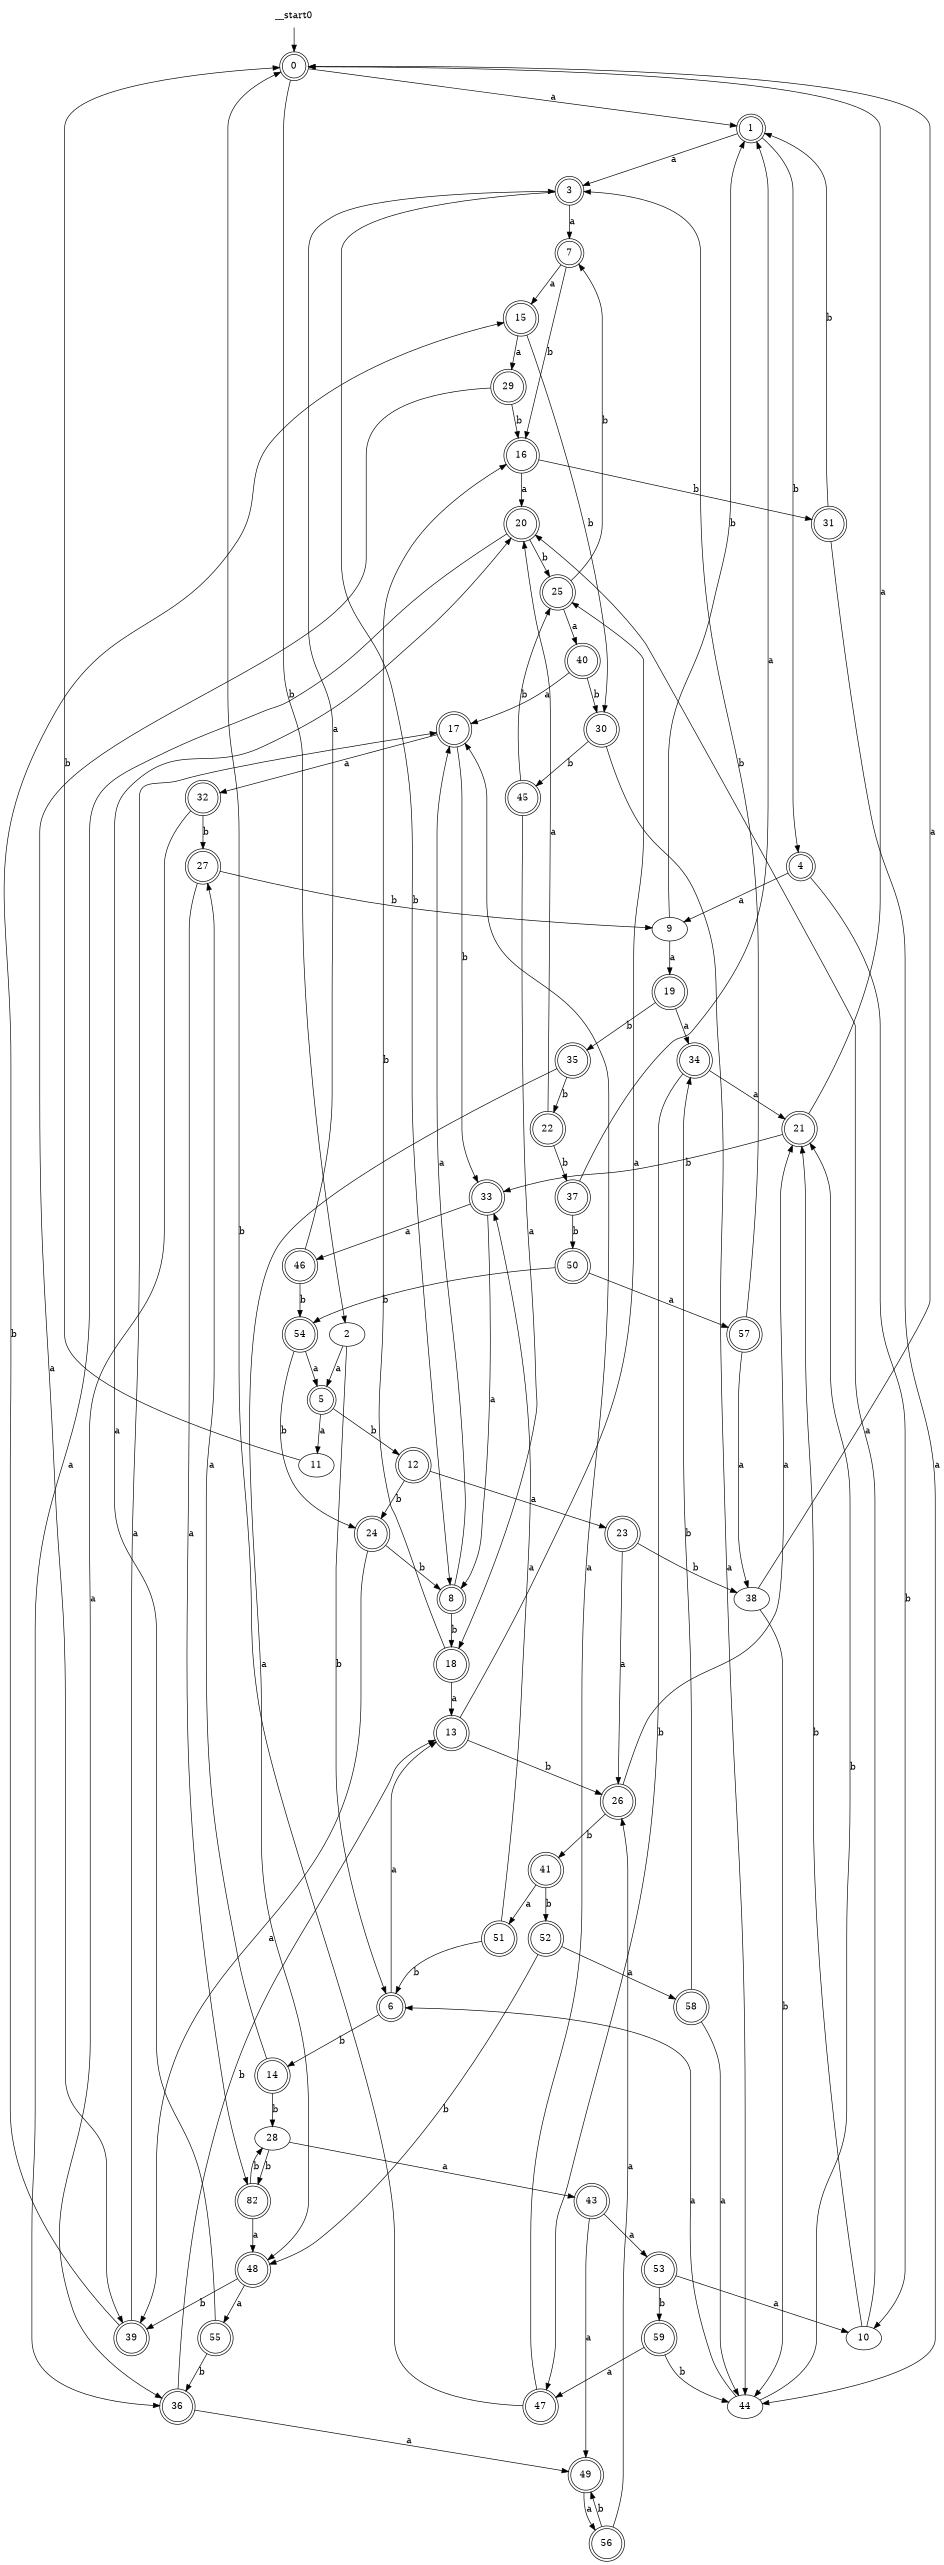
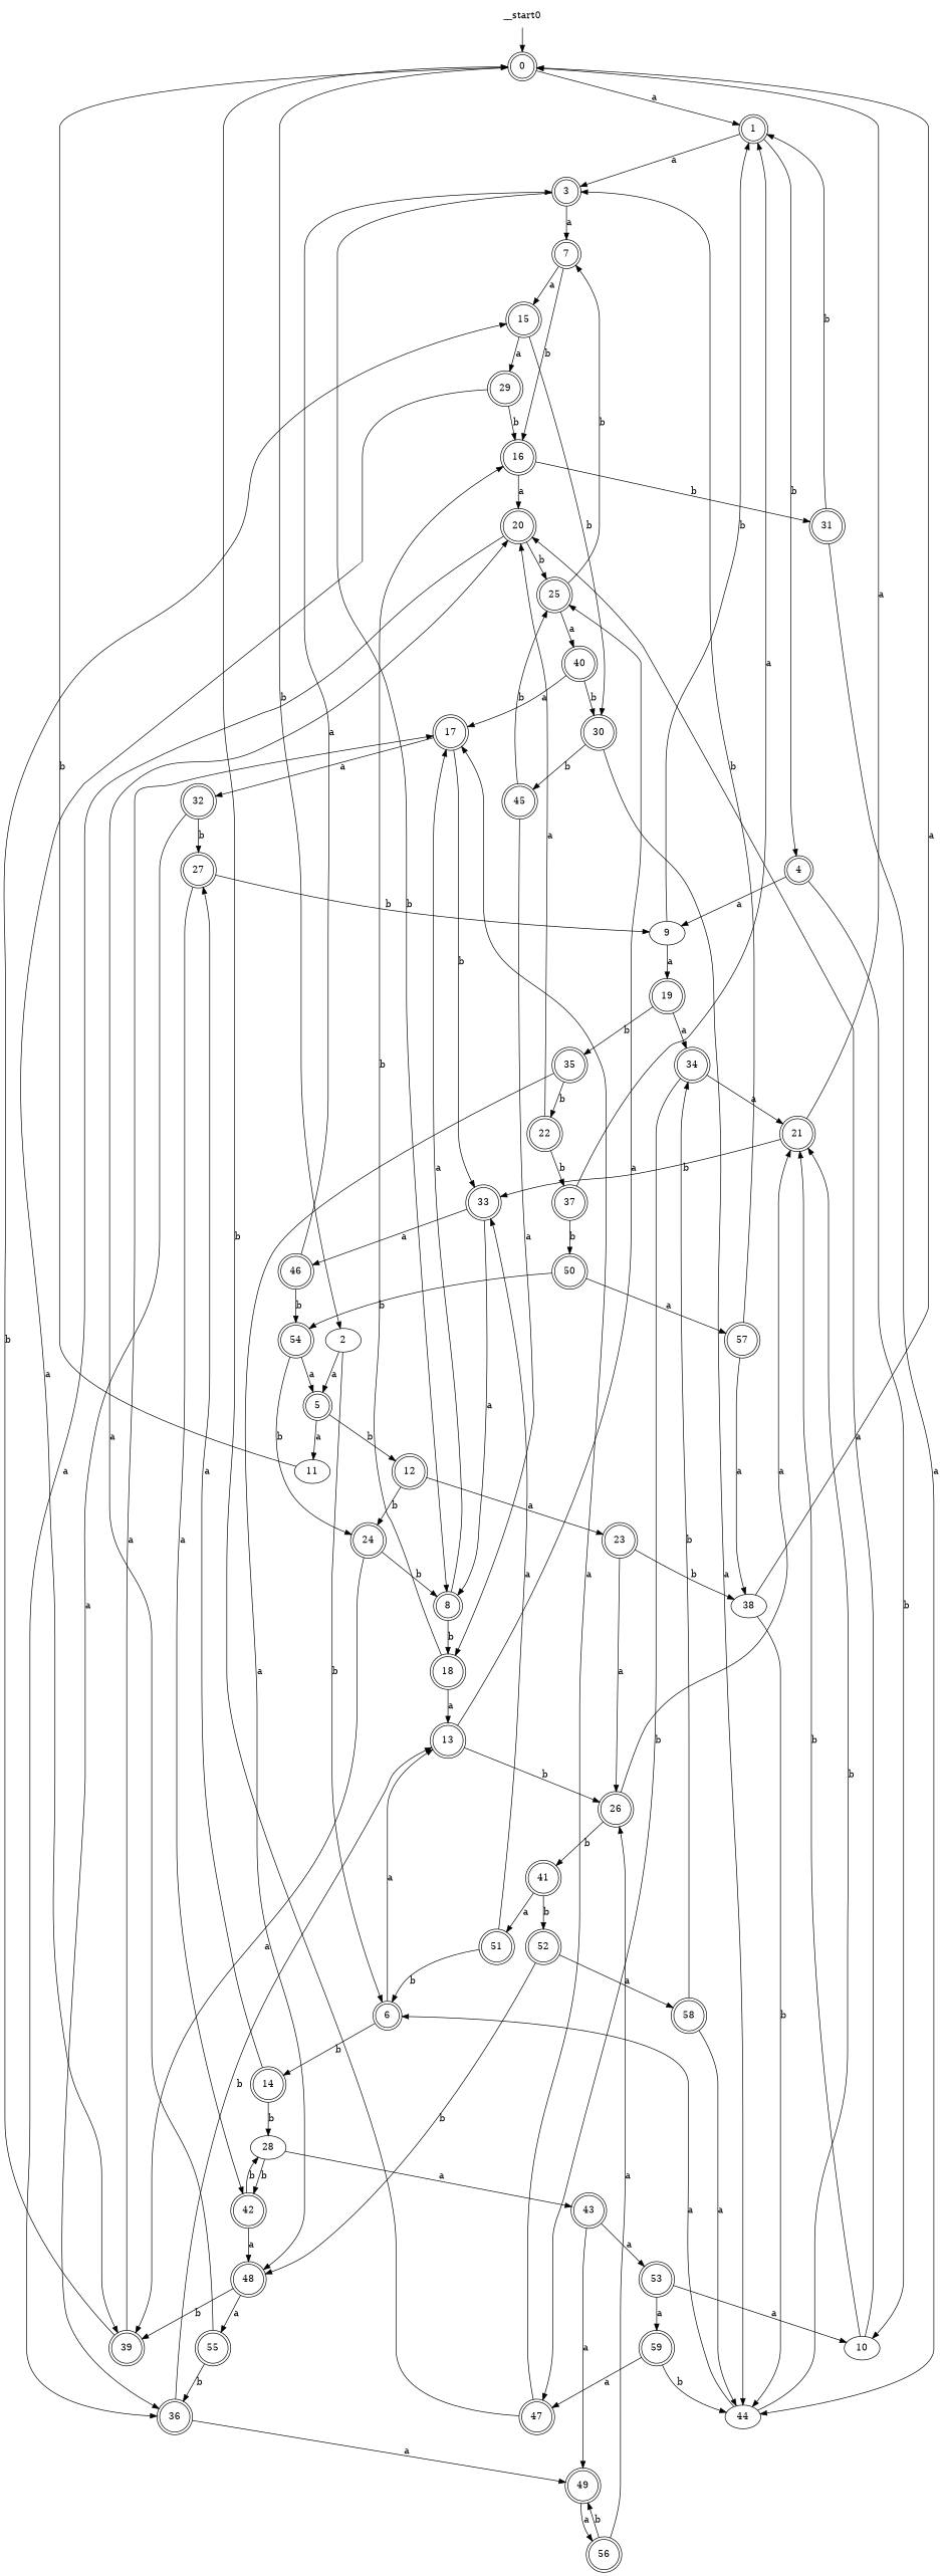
  digraph {
    node [shape=doublecircle]
    __start0 [shape=none]
    0
    1
    2 [shape=""]
    3
    4
    5
    6
    7
    8
    9 [shape=""]
    10 [shape=""]
    11 [shape=""]
    12
    13
    14
    15
    16
    17
    18
    19
    20
    21
    23
    24
    25
    26
    27
    28 [shape=""]
    29
    30
    31
    32
    33
    34
    35
    36
    22
    37
    38 [shape=""]
    39
    40
    41
-   42 [label=82]
+   42
    43
    44 [shape=""]
    45
    46
    47
    48
    49
    50
    51
    52
    53
    54
    55
    56
    57
    58
    59
    __start0 -> 0
    0 -> 1 [label=a]
    0 -> 2 [label=b]
    1 -> 3 [label=a]
    1 -> 4 [label=b]
    2 -> 5 [label=a]
    2 -> 6 [label=b]
    3 -> 7 [label=a]
    3 -> 8 [label=b]
    4 -> 9 [label=a]
    4 -> 10 [label=b]
    5 -> 11 [label=a]
    5 -> 12 [label=b]
    6 -> 13 [label=a]
    6 -> 14 [label=b]
    7 -> 15 [label=a]
    7 -> 16 [label=b]
    8 -> 17 [label=a]
    8 -> 18 [label=b]
    9 -> 1 [label=b]
    9 -> 19 [label=a]
    10 -> 20 [label=a]
    10 -> 21 [label=b]
    11 -> 0 [label=b]
    12 -> 23 [label=a]
    12 -> 24 [label=b]
    13 -> 25 [label=a]
    13 -> 26 [label=b]
    14 -> 27 [label=a]
    14 -> 28 [label=b]
    15 -> 29 [label=a]
    15 -> 30 [label=b]
    16 -> 20 [label=a]
    16 -> 31 [label=b]
    17 -> 32 [label=a]
    17 -> 33 [label=b]
    18 -> 13 [label=a]
    18 -> 16 [label=b]
    19 -> 34 [label=a]
    19 -> 35 [label=b]
    20 -> 25 [label=b]
    20 -> 36 [label=a]
    21 -> 0 [label=a]
    21 -> 33 [label=b]
    23 -> 26 [label=a]
    23 -> 38 [label=b]
    24 -> 8 [label=b]
    24 -> 39 [label=a]
    25 -> 7 [label=b]
    25 -> 40 [label=a]
    26 -> 21 [label=a]
    26 -> 41 [label=b]
    27 -> 9 [label=b]
    27 -> 42 [label=a]
    28 -> 42 [label=b]
    28 -> 43 [label=a]
    29 -> 16 [label=b]
    29 -> 39 [label=a]
    30 -> 44 [label=a]
    30 -> 45 [label=b]
    31 -> 1 [label=b]
    31 -> 44 [label=a]
    32 -> 27 [label=b]
    32 -> 36 [label=a]
    33 -> 8 [label=a]
    33 -> 46 [label=a]
    34 -> 21 [label=a]
    34 -> 47 [label=b]
    35 -> 22 [label=b]
    35 -> 48 [label=a]
    36 -> 13 [label=b]
    36 -> 49 [label=a]
    22 -> 20 [label=a]
    22 -> 37 [label=b]
    37 -> 1 [label=a]
    37 -> 50 [label=b]
    38 -> 0 [label=a]
    38 -> 44 [label=b]
    39 -> 15 [label=b]
    39 -> 17 [label=a]
    40 -> 17 [label=a]
    40 -> 30 [label=b]
    41 -> 51 [label=a]
    41 -> 52 [label=b]
    42 -> 28 [label=b]
    42 -> 48 [label=a]
    43 -> 49 [label=a]
    43 -> 53 [label=a]
    44 -> 6 [label=a]
    44 -> 21 [label=b]
    45 -> 18 [label=a]
    45 -> 25 [label=b]
    46 -> 3 [label=a]
    46 -> 54 [label=b]
    47 -> 0 [label=b]
    47 -> 17 [label=a]
    48 -> 39 [label=b]
    48 -> 55 [label=a]
    49 -> 56 [label=a]
    50 -> 54 [label=b]
    50 -> 57 [label=a]
    51 -> 6 [label=b]
    51 -> 33 [label=a]
    52 -> 48 [label=b]
    52 -> 58 [label=a]
    53 -> 10 [label=a]
-   53 -> 59 [label=b]
+   53 -> 59 [label=a]
    54 -> 5 [label=a]
    54 -> 24 [label=b]
    55 -> 20 [label=a]
    55 -> 36 [label=b]
    56 -> 26 [label=a]
    56 -> 49 [label=b]
    57 -> 3 [label=b]
    57 -> 38 [label=a]
    58 -> 34 [label=b]
    58 -> 44 [label=a]
    59 -> 44 [label=b]
    59 -> 47 [label=a]
  }
